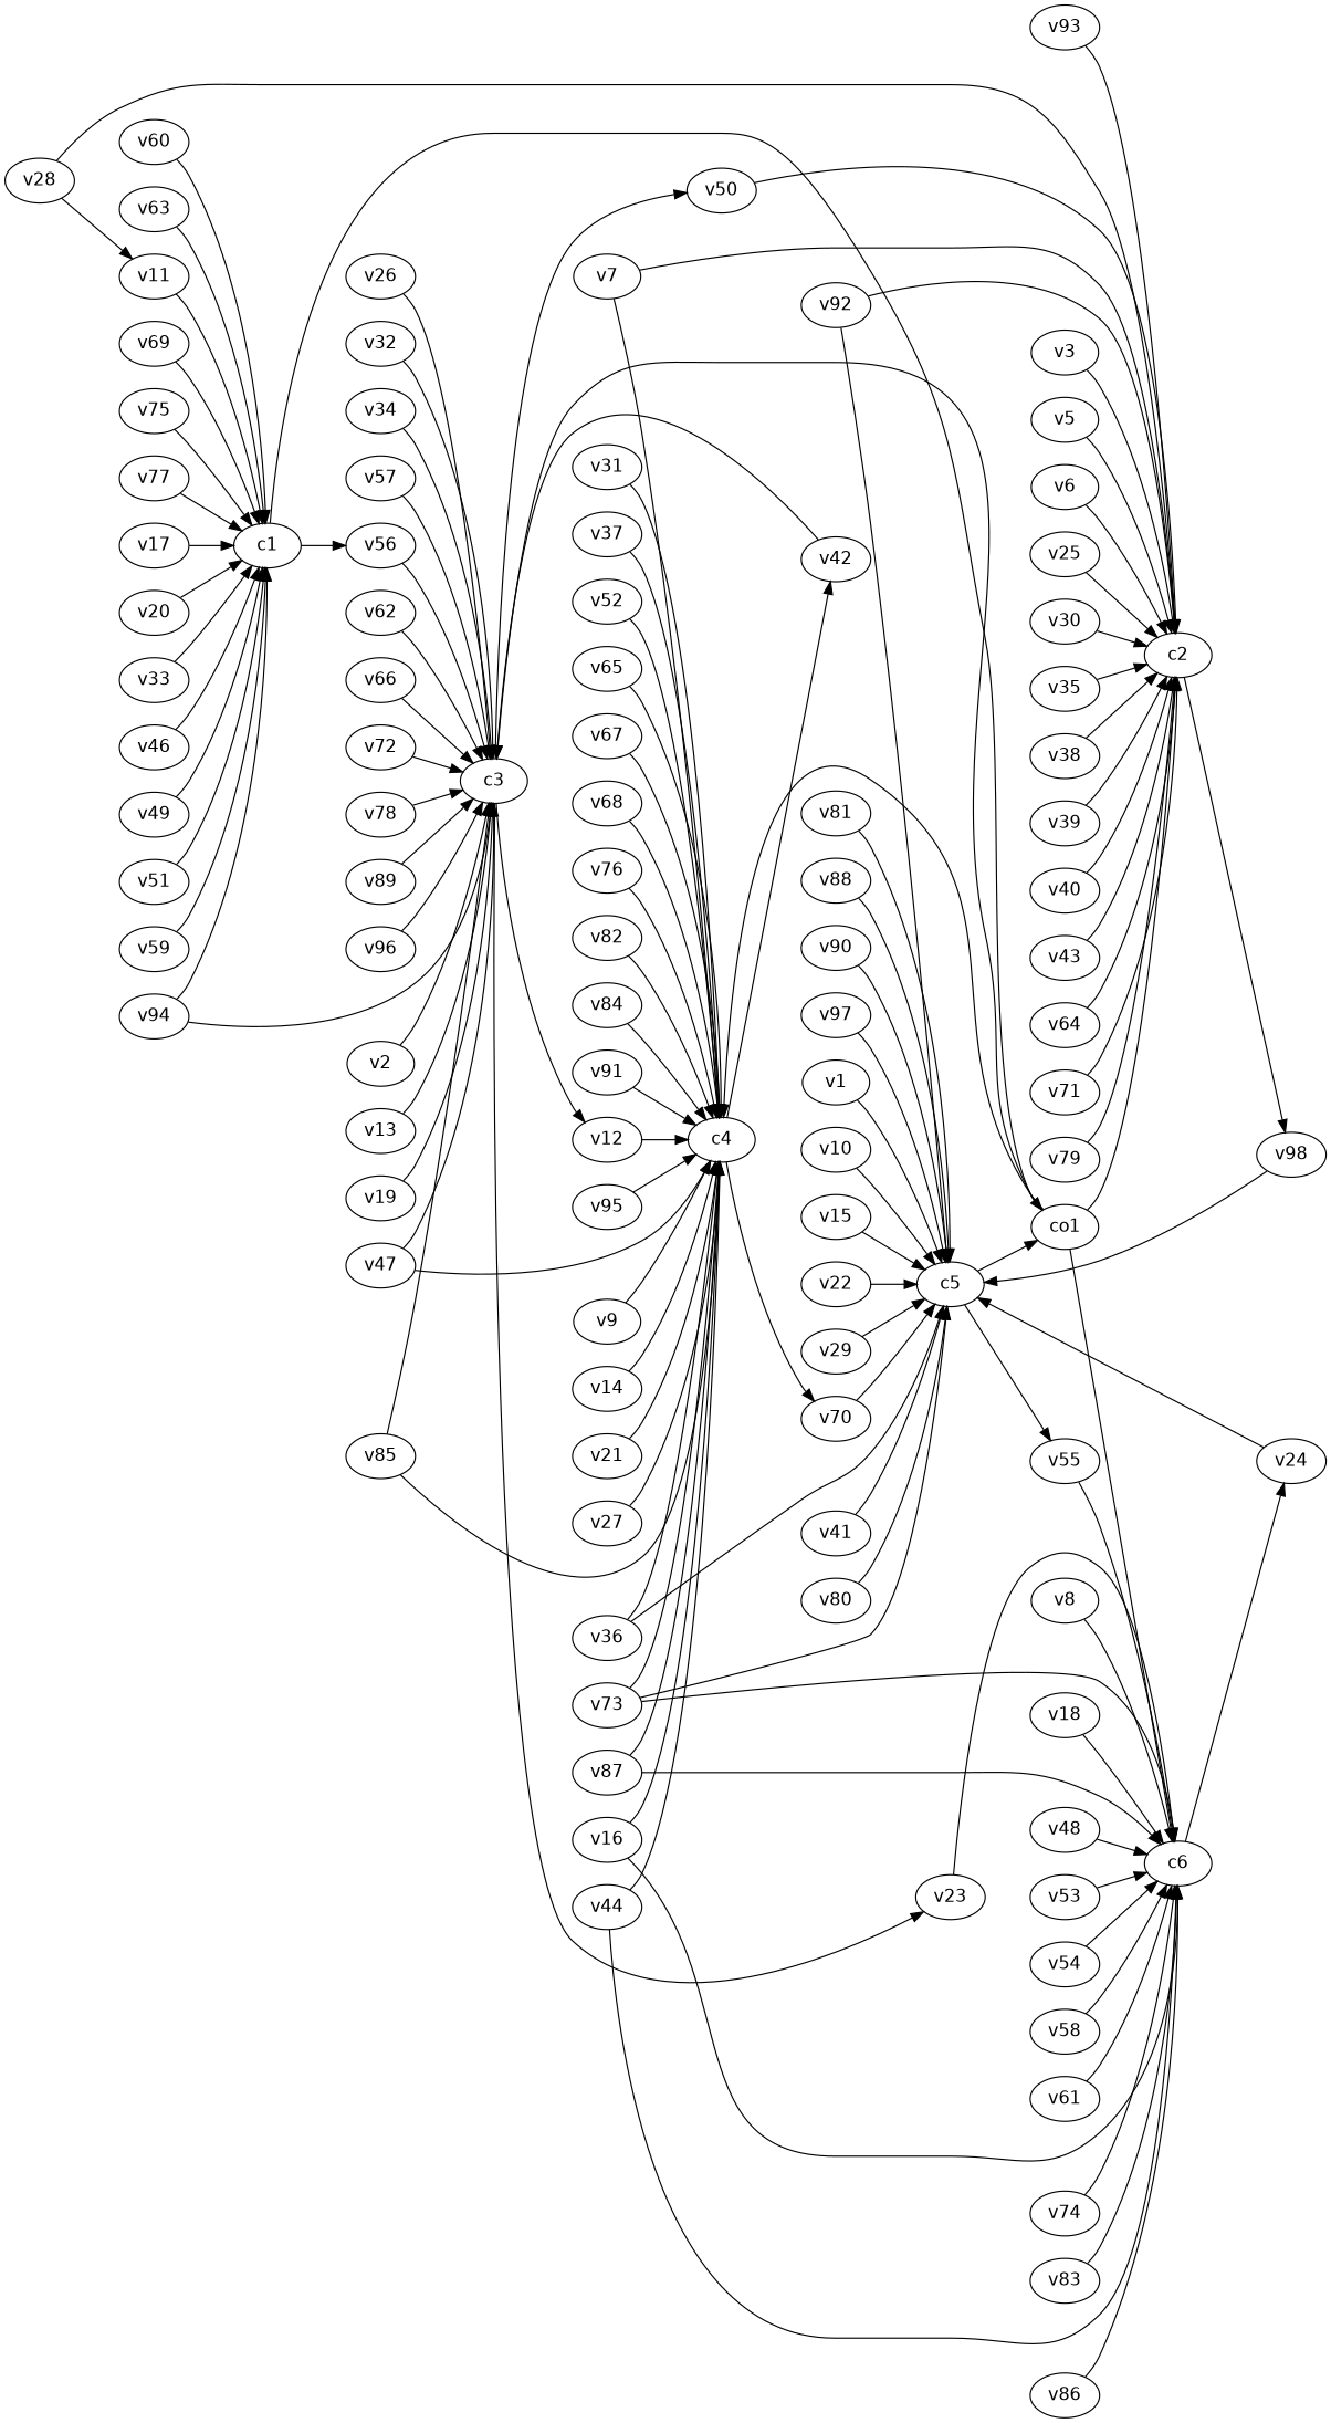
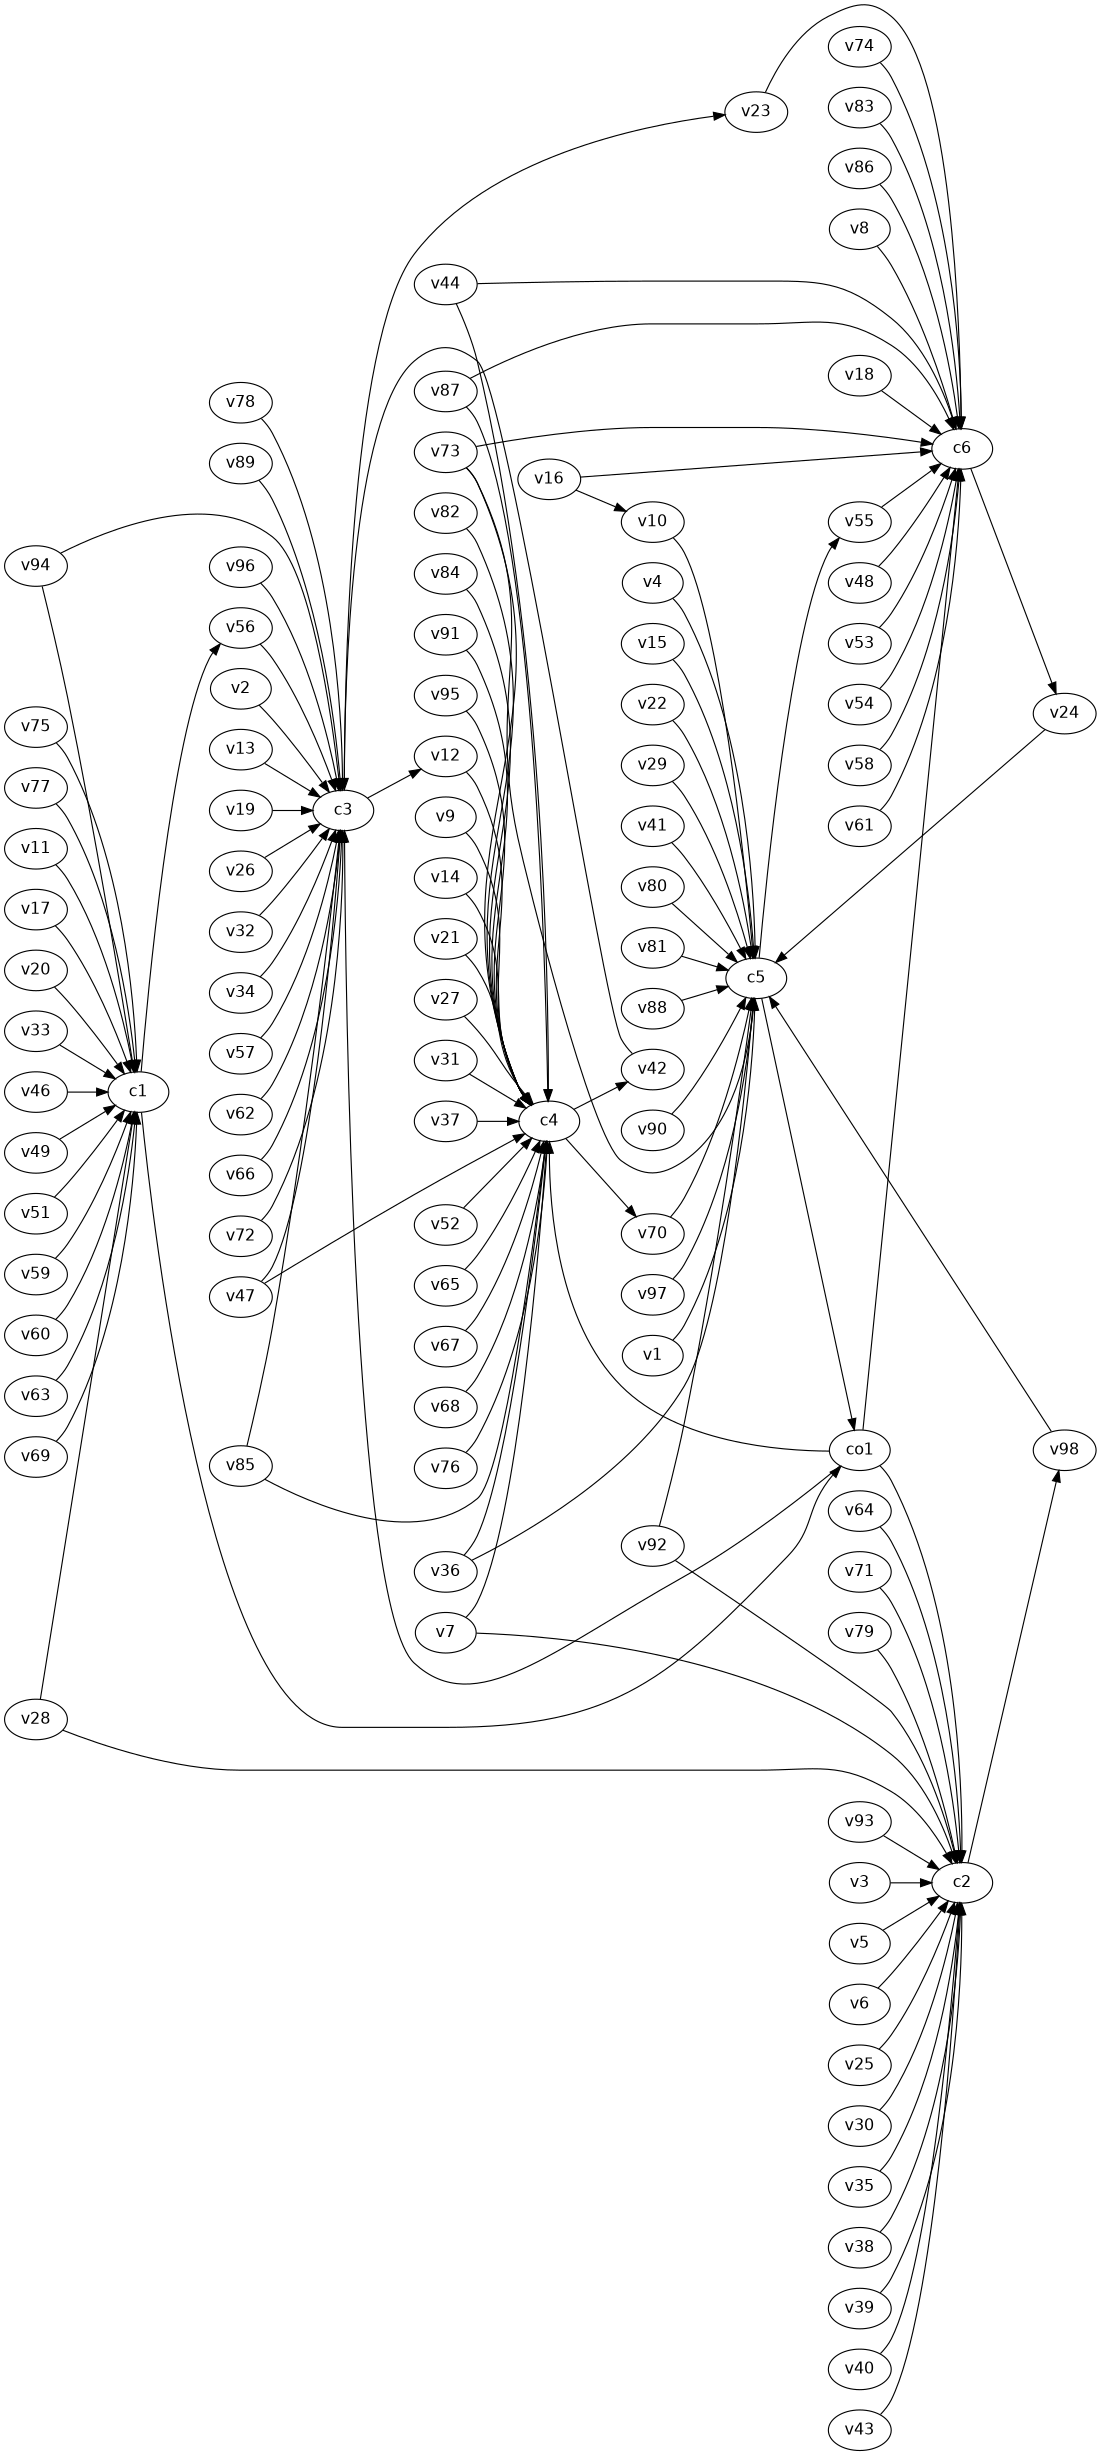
  strict digraph {
    fontname="DejaVu Sans"
    rankdir=LR
    node [fontname="DejaVu Sans"]
    edge [fontname="DejaVu Sans" weight=1]
    c1
    v56
    co1
    c3
    c2
    c4
    c6
    v98
    c5
    v12
    v23
-   v50
    v42
    v70
    v55
    v24
    v1
    v2
    v3
+   v4
    v5
    v6
    v7
    v8
    v9
    v10
    v11
    v13
    v14
    v15
    v16
    v17
    v18
    v19
    v20
    v21
    v22
    v25
    v26
    v27
    v28
    v29
    v30
    v31
    v32
    v33
    v34
    v35
    v36
    v37
    v38
    v39
    v40
    v41
    v43
    v44
    v46
    v47
    v48
    v49
    v51
    v52
    v53
    v54
    v57
    v58
    v59
    v60
    v61
    v62
    v63
    v64
    v65
    v66
    v67
    v68
    v69
    v71
    v72
    v73
    v74
    v75
    v76
    v77
    v78
    v79
    v80
    v81
    v82
    v83
    v84
    v85
    v86
    v87
    v88
    v89
    v90
    v91
    v92
    v93
    v94
    v95
    v96
    v97
    c1 -> v56
    c1 -> co1
    v56 -> c3
    co1 -> c3
    co1 -> c2
    co1 -> c4
    co1 -> c6
    c3 -> v12
    c3 -> v23
-   c3 -> v50
    c2 -> v98
    c4 -> v42
    c4 -> v70
    c6 -> v24
    v98 -> c5
    c5 -> co1
    c5 -> v55
    v12 -> c4
    v23 -> c6
-   v50 -> c2
    v42 -> c3
    v70 -> c5
    v55 -> c6
    v24 -> c5
    v1 -> c5
    v2 -> c3
    v3 -> c2
+   v4 -> c5
    v5 -> c2
    v6 -> c2
    v7 -> c2
    v7 -> c4
    v8 -> c6
    v9 -> c4
    v10 -> c5
    v11 -> c1
    v13 -> c3
    v14 -> c4
    v15 -> c5
-   v16 -> c4
+   v16 -> v10
    v16 -> c6
    v17 -> c1
    v18 -> c6
    v19 -> c3
    v20 -> c1
    v21 -> c4
    v22 -> c5
    v25 -> c2
    v26 -> c3
    v27 -> c4
-   v28 -> v11
+   v28 -> c1
    v28 -> c2
    v29 -> c5
    v30 -> c2
    v31 -> c4
    v32 -> c3
    v33 -> c1
    v34 -> c3
    v35 -> c2
    v36 -> c4
    v36 -> c5
    v37 -> c4
    v38 -> c2
    v39 -> c2
    v40 -> c2
    v41 -> c5
    v43 -> c2
    v44 -> c4
    v44 -> c6
    v46 -> c1
    v47 -> c3
    v47 -> c4
    v48 -> c6
    v49 -> c1
    v51 -> c1
    v52 -> c4
    v53 -> c6
    v54 -> c6
    v57 -> c3
    v58 -> c6
    v59 -> c1
    v60 -> c1
    v61 -> c6
    v62 -> c3
    v63 -> c1
    v64 -> c2
    v65 -> c4
    v66 -> c3
    v67 -> c4
    v68 -> c4
    v69 -> c1
    v71 -> c2
    v72 -> c3
    v73 -> c4
    v73 -> c6
    v73 -> c5
    v74 -> c6
    v75 -> c1
    v76 -> c4
    v77 -> c1
    v78 -> c3
    v79 -> c2
    v80 -> c5
    v81 -> c5
    v82 -> c4
    v83 -> c6
    v84 -> c4
    v85 -> c3
    v85 -> c4
    v86 -> c6
    v87 -> c4
    v87 -> c6
    v88 -> c5
    v89 -> c3
    v90 -> c5
    v91 -> c4
    v92 -> c2
    v92 -> c5
    v93 -> c2
    v94 -> c1
    v94 -> c3
    v95 -> c4
    v96 -> c3
    v97 -> c5
  }
